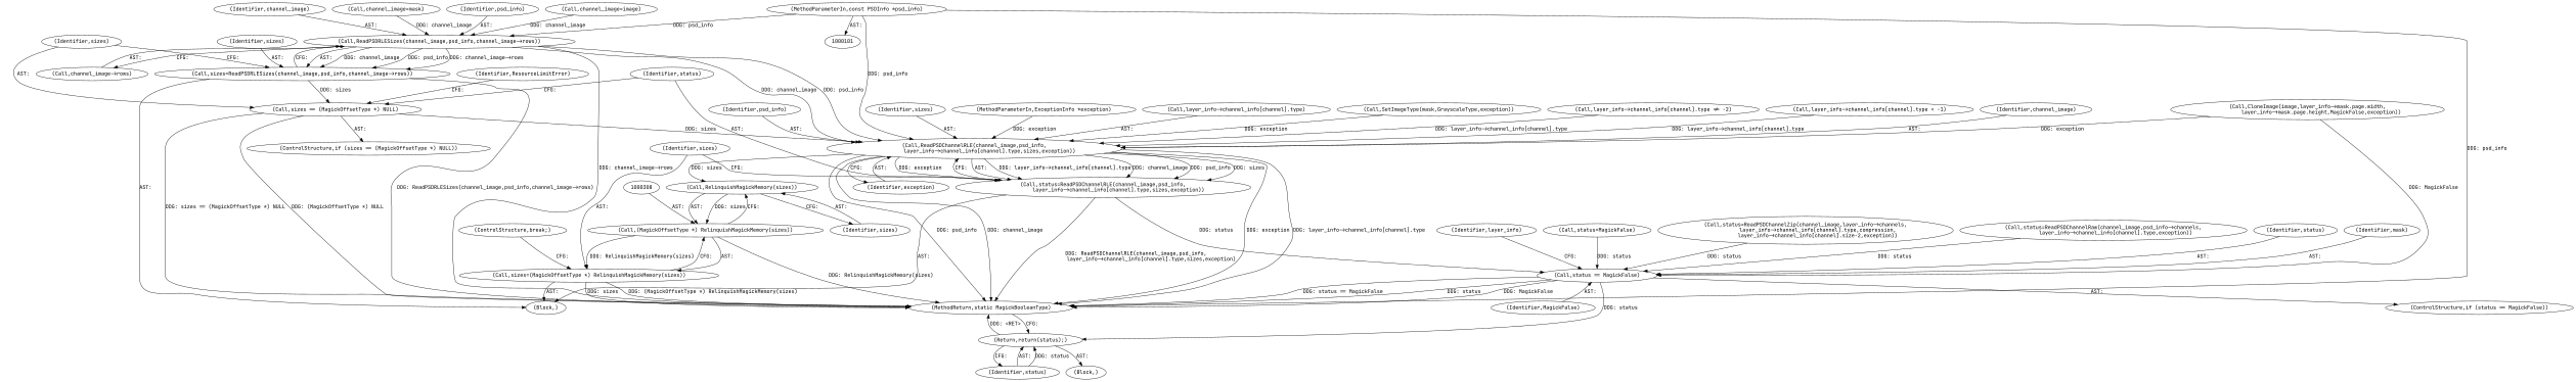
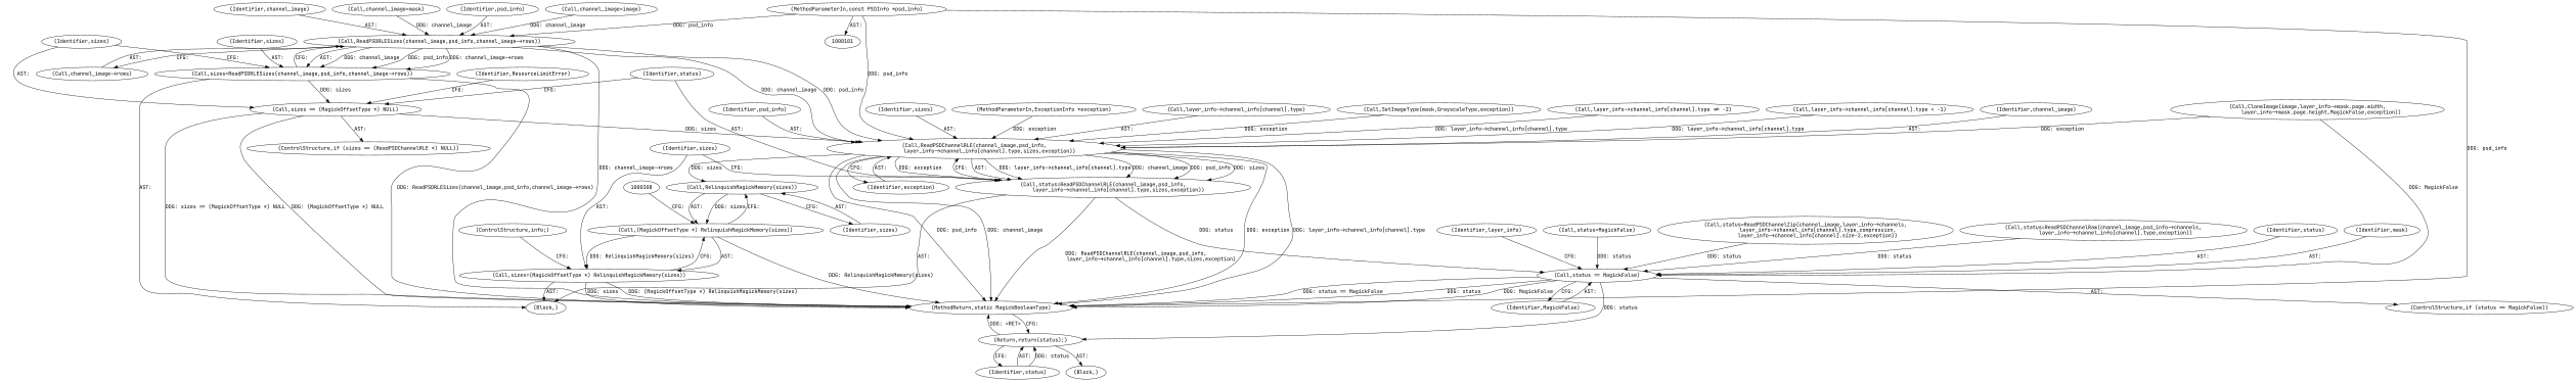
  digraph {
    fontname="JetBrains Mono"
    node [fontname="JetBrains Mono"]
    edge [fontname="JetBrains Mono"]
    n1 [label="(MethodParameterIn,const PSDInfo *psd_info)"]
    n2 [label="(Call,ReadPSDRLESizes(channel_image,psd_info,channel_image->rows))"]
    n3 [label="(Call,ReadPSDChannelRLE(channel_image,psd_info,\n          layer_info->channel_info[channel].type,sizes,exception))"]
    n4 [label="(MethodReturn,static MagickBooleanType)"]
    1000101
    n6 [label="(Call,sizes=ReadPSDRLESizes(channel_image,psd_info,channel_image->rows))"]
    n7 [label="(Call,channel_image->rows)"]
    n8 [label="(Call,status=ReadPSDChannelRLE(channel_image,psd_info,\n          layer_info->channel_info[channel].type,sizes,exception))"]
    n9 [label="(Call,RelinquishMagickMemory(sizes))"]
    n10 [label="(Identifier,exception)"]
    n11 [label="(Return,return(status);)"]
    n12 [label="(Call,sizes == (MagickOffsetType *) NULL)"]
    n13 [label="(Block,)"]
-   n14 [label="(ControlStructure,if (sizes == (MagickOffsetType *) NULL))"]
+   n14 [label="(ControlStructure,if (sizes == (ReadPSDChannelRLE *) NULL))"]
    n15 [label="(Call,status == MagickFalse)"]
    n16 [label="(Call,(MagickOffsetType *) RelinquishMagickMemory(sizes))"]
    n17 [label="(Identifier,sizes)"]
    n18 [label="(ControlStructure,if (status == MagickFalse))"]
    n19 [label="(Identifier,MagickFalse)"]
    n20 [label="(Identifier,status)"]
    n21 [label="(Block,)"]
    n22 [label="(Call,sizes=(MagickOffsetType *) RelinquishMagickMemory(sizes))"]
    n23 [label="(Identifier,sizes)"]
    n24 [label="(Identifier,status)"]
    n25 [label="(Identifier,channel_image)"]
    n26 [label="(Call,channel_image=mask)"]
    n27 [label="(Identifier,mask)"]
    n28 [label="(MethodParameterIn,ExceptionInfo *exception)"]
    n29 [label="(Identifier,psd_info)"]
    n30 [label="(Identifier,layer_info)"]
    n31 [label="(Identifier,sizes)"]
    n32 [label="(Identifier,sizes)"]
    n33 [label="(Call,CloneImage(image,layer_info->mask.page.width,\n         layer_info->mask.page.height,MagickFalse,exception))"]
    n34 [label="(Identifier,sizes)"]
-   n35 [label="(ControlStructure,break;)"]
+   n35 [label="(ControlStructure,info;)"]
    n36 [label="(Call,layer_info->channel_info[channel].type)"]
    n37 [label="(Call,SetImageType(mask,GrayscaleType,exception))"]
    n38 [label="(Call,status=MagickFalse)"]
    n39 [label="(Call,layer_info->channel_info[channel].type != -2)"]
    n40 [label="(Call,status=ReadPSDChannelZip(channel_image,layer_info->channels,\n        layer_info->channel_info[channel].type,compression,\n        layer_info->channel_info[channel].size-2,exception))"]
    n41 [label="(Call,layer_info->channel_info[channel].type < -1)"]
    n42 [label="(Identifier,channel_image)"]
    n43 [label="(Identifier,status)"]
    n44 [label="(Identifier,psd_info)"]
    n45 [label="(Call,channel_image=image)"]
    n46 [label="(Call,status=ReadPSDChannelRaw(channel_image,psd_info->channels,\n        layer_info->channel_info[channel].type,exception))"]
    n47 [label="(Identifier,ResourceLimitError)"]
    1000308
    n1 -> n2 [label="DDG: psd_info"]
    n1 -> n3 [label="DDG: psd_info"]
    n1 -> n4 [label="DDG: psd_info"]
    n1 -> 1000101 [label="AST: "]
    n2 -> n3 [label="DDG: channel_image"]
    n2 -> n3 [label="DDG: psd_info"]
    n2 -> n4 [label="DDG: channel_image->rows"]
    n2 -> n6 [label="AST: "]
    n2 -> n6 [label="DDG: channel_image"]
    n2 -> n6 [label="DDG: psd_info"]
    n2 -> n6 [label="DDG: channel_image->rows"]
    n2 -> n7 [label="CFG: "]
    n3 -> n4 [label="DDG: channel_image"]
    n3 -> n4 [label="DDG: exception"]
    n3 -> n4 [label="DDG: layer_info->channel_info[channel].type"]
    n3 -> n4 [label="DDG: psd_info"]
    n3 -> n8 [label="AST: "]
    n3 -> n8 [label="DDG: layer_info->channel_info[channel].type"]
    n3 -> n8 [label="DDG: channel_image"]
    n3 -> n8 [label="DDG: psd_info"]
    n3 -> n8 [label="DDG: sizes"]
    n3 -> n8 [label="DDG: exception"]
    n3 -> n9 [label="DDG: sizes"]
    n3 -> n10 [label="CFG: "]
    n4 -> n11 [label="CFG: "]
    n6 -> n2 [label="CFG: "]
    n6 -> n4 [label="DDG: ReadPSDRLESizes(channel_image,psd_info,channel_image->rows)"]
    n6 -> n12 [label="DDG: sizes"]
    n6 -> n13 [label="AST: "]
    n7 -> n2 [label="AST: "]
    n8 -> n3 [label="CFG: "]
    n8 -> n4 [label="DDG: ReadPSDChannelRLE(channel_image,psd_info,\n          layer_info->channel_info[channel].type,sizes,exception)"]
    n8 -> n13 [label="AST: "]
    n8 -> n15 [label="DDG: status"]
    n9 -> n16 [label="AST: "]
    n9 -> n16 [label="DDG: sizes"]
    n9 -> n17 [label="CFG: "]
    n10 -> n3 [label="AST: "]
    n11 -> n4 [label="DDG: <RET>"]
    n11 -> n20 [label="CFG: "]
    n11 -> n21 [label="AST: "]
    n12 -> n3 [label="DDG: sizes"]
    n12 -> n4 [label="DDG: (MagickOffsetType *) NULL"]
    n12 -> n4 [label="DDG: sizes == (MagickOffsetType *) NULL"]
    n12 -> n14 [label="AST: "]
    n15 -> n4 [label="DDG: status"]
    n15 -> n4 [label="DDG: MagickFalse"]
    n15 -> n4 [label="DDG: status == MagickFalse"]
    n15 -> n11 [label="DDG: status"]
    n15 -> n18 [label="AST: "]
+   n15 -> n19 [label="CFG: "]
    n16 -> n4 [label="DDG: RelinquishMagickMemory(sizes)"]
    n16 -> n9 [label="CFG: "]
    n16 -> n22 [label="AST: "]
    n16 -> n22 [label="DDG: RelinquishMagickMemory(sizes)"]
    n17 -> n9 [label="AST: "]
    n19 -> n15 [label="AST: "]
    n20 -> n11 [label="AST: "]
    n20 -> n11 [label="DDG: status"]
    n22 -> n4 [label="DDG: (MagickOffsetType *) RelinquishMagickMemory(sizes)"]
    n22 -> n4 [label="DDG: sizes"]
    n22 -> n13 [label="AST: "]
    n22 -> n16 [label="CFG: "]
    n23 -> n3 [label="AST: "]
    n24 -> n15 [label="AST: "]
    n25 -> n2 [label="AST: "]
    n26 -> n2 [label="DDG: channel_image"]
    n27 -> n15 [label="AST: "]
    n28 -> n3 [label="DDG: exception"]
    n29 -> n2 [label="AST: "]
    n30 -> n15 [label="CFG: "]
    n31 -> n6 [label="AST: "]
    n32 -> n8 [label="CFG: "]
    n32 -> n22 [label="AST: "]
    n33 -> n3 [label="DDG: exception"]
    n33 -> n15 [label="DDG: MagickFalse"]
    n34 -> n6 [label="CFG: "]
    n34 -> n12 [label="AST: "]
    n35 -> n22 [label="CFG: "]
    n36 -> n3 [label="AST: "]
    n37 -> n3 [label="DDG: exception"]
    n38 -> n15 [label="DDG: status"]
    n39 -> n3 [label="DDG: layer_info->channel_info[channel].type"]
    n40 -> n15 [label="DDG: status"]
    n41 -> n3 [label="DDG: layer_info->channel_info[channel].type"]
    n42 -> n3 [label="AST: "]
    n43 -> n8 [label="AST: "]
    n43 -> n12 [label="CFG: "]
    n44 -> n3 [label="AST: "]
    n45 -> n2 [label="DDG: channel_image"]
    n46 -> n15 [label="DDG: status"]
    n47 -> n12 [label="CFG: "]
-   1000308 -> n16 [label="AST: "]
+   1000308 -> n16 [label="CFG: "]
  }
